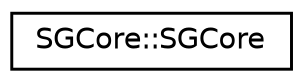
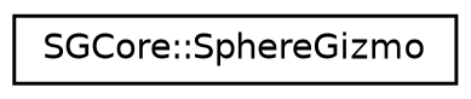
  digraph {
    rankdir=LR
-   n1 [color=black fillcolor=white fontname=Helvetica fontsize=10 height=0.2 label="SGCore::SGCore" shape=record style=filled width=0.4]
+   n1 [color=black fillcolor=white fontname=Helvetica fontsize=10 height=0.2 label="SGCore::SphereGizmo" shape=record style=filled width=0.4]
  }
